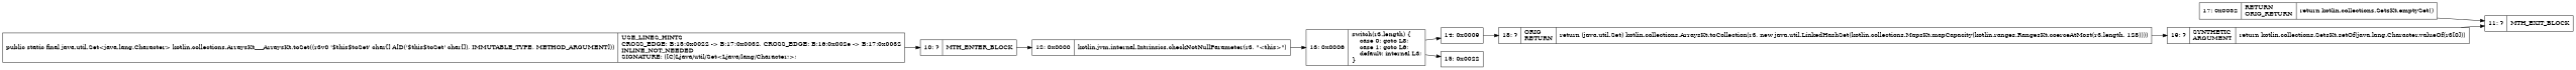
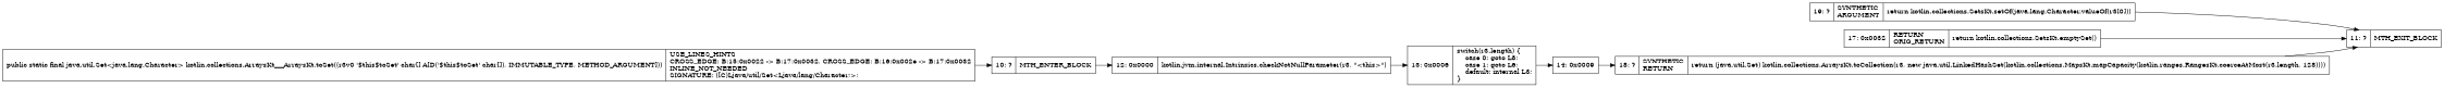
  digraph {
    rankdir=LR
    node [shape=record]
    n1 [label="{10\:\ ?|MTH_ENTER_BLOCK\l}"]
    n2 [label="{12\:\ 0x0000|kotlin.jvm.internal.Intrinsics.checkNotNullParameter(r3, \"\<this\>\")\l}"]
    n3 [label="{13\:\ 0x0006|switch(r3.length) \{\l    case 0: goto L8;\l    case 1: goto L6;\l    default: internal L3;\l\}\l}"]
    n4 [label="{14\:\ 0x0009}"]
-   n5 [label="{15\:\ 0x0022}"]
-   n6 [label="{18\:\ ?|ORIG\lRETURN\l|return (java.util.Set) kotlin.collections.ArraysKt.toCollection(r3, new java.util.LinkedHashSet(kotlin.collections.MapsKt.mapCapacity(kotlin.ranges.RangesKt.coerceAtMost(r3.length, 128))))\l}"]
+   n6 [label="{18\:\ ?|SYNTHETIC\lRETURN\l|return (java.util.Set) kotlin.collections.ArraysKt.toCollection(r3, new java.util.LinkedHashSet(kotlin.collections.MapsKt.mapCapacity(kotlin.ranges.RangesKt.coerceAtMost(r3.length, 128))))\l}"]
    n7 [label="{11\:\ ?|MTH_EXIT_BLOCK\l}"]
    n8 [label="{19\:\ ?|SYNTHETIC\lARGUMENT\l|return kotlin.collections.SetsKt.setOf(java.lang.Character.valueOf(r3[0]))\l}"]
    n9 [label="{17\:\ 0x0032|RETURN\lORIG_RETURN\l|return kotlin.collections.SetsKt.emptySet()\l}"]
    n10 [label="{public static final java.util.Set\<java.lang.Character\> kotlin.collections.ArraysKt___ArraysKt.toSet((r3v0 '$this$toSet' char[] A[D('$this$toSet' char[]), IMMUTABLE_TYPE, METHOD_ARGUMENT]))  | USE_LINES_HINTS\lCROSS_EDGE: B:15:0x0022 \-\> B:17:0x0032, CROSS_EDGE: B:16:0x002e \-\> B:17:0x0032\lINLINE_NOT_NEEDED\lSIGNATURE: ([C)Ljava\/util\/Set\<Ljava\/lang\/Character;\>;\l}"]
    n1 -> n2
    n2 -> n3
    n3 -> n4
-   n3 -> n5
    n4 -> n6
-   n6 -> n8
+   n6 -> n7
    n8 -> n7
    n9 -> n7
    n10 -> n1
  }
